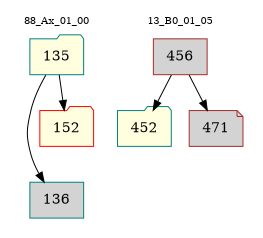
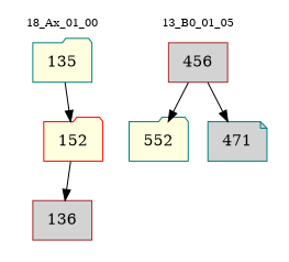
  digraph {
    node [color=teal fillcolor=lightyellow shape=folder style=filled]
    edge [color=black]
    n1 [label=135]
-   n2 [fillcolor=lightgrey label=136 shape=box]
+   n2 [color=brown fillcolor=lightgrey label=136 shape=box]
    n3 [color=red label=152]
    n4 [color=brown fillcolor=lightgrey label=456 shape=box]
-   n5 [label=452]
-   n6 [color=brown fillcolor=lightgrey label=471 shape=note]
+   n5 [label=552]
+   n6 [fillcolor=lightgrey label=471 shape=note]
    subgraph cluster_1 {
      color=white
      fontsize=10
-     label="88_Ax_01_00"
+     label="18_Ax_01_00"
      n1
      n2
      n3
    }
    subgraph cluster_2 {
      color=white
      fontsize=10
      label="13_B0_01_05"
      n4
      n5
      n6
    }
-   n1 -> n2
+   n3 -> n2
    n1 -> n3
    n4 -> n5
    n4 -> n6
  }
